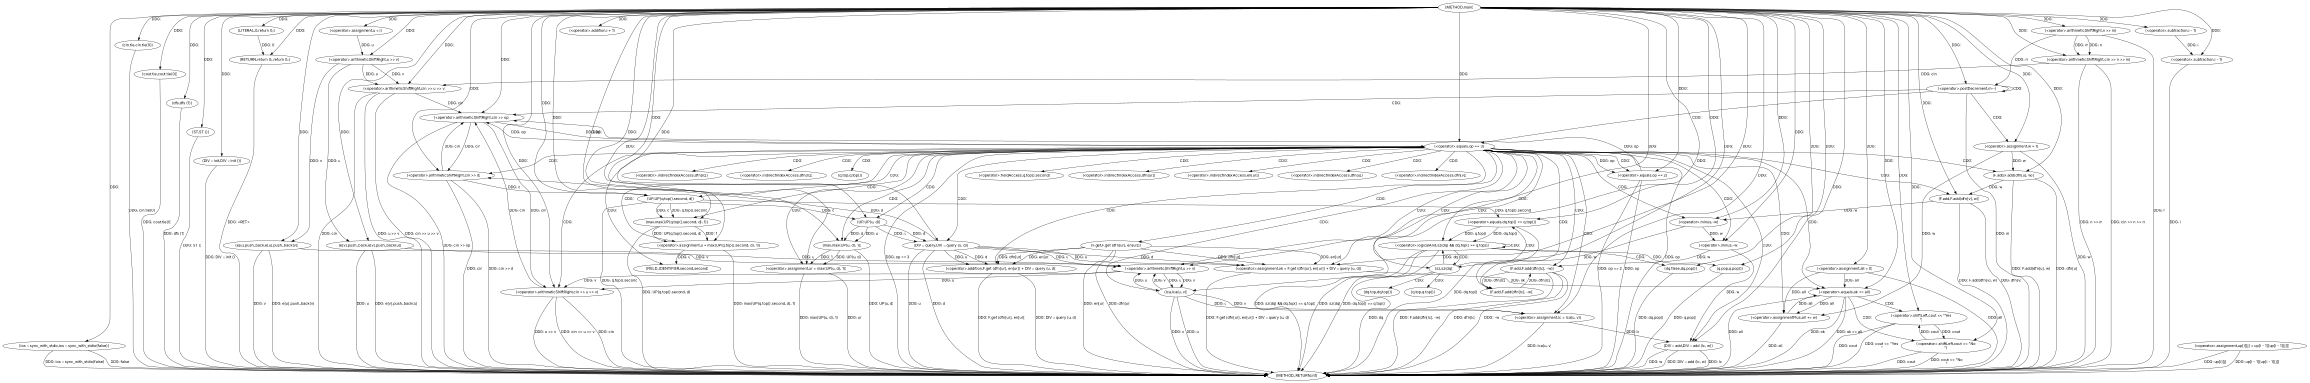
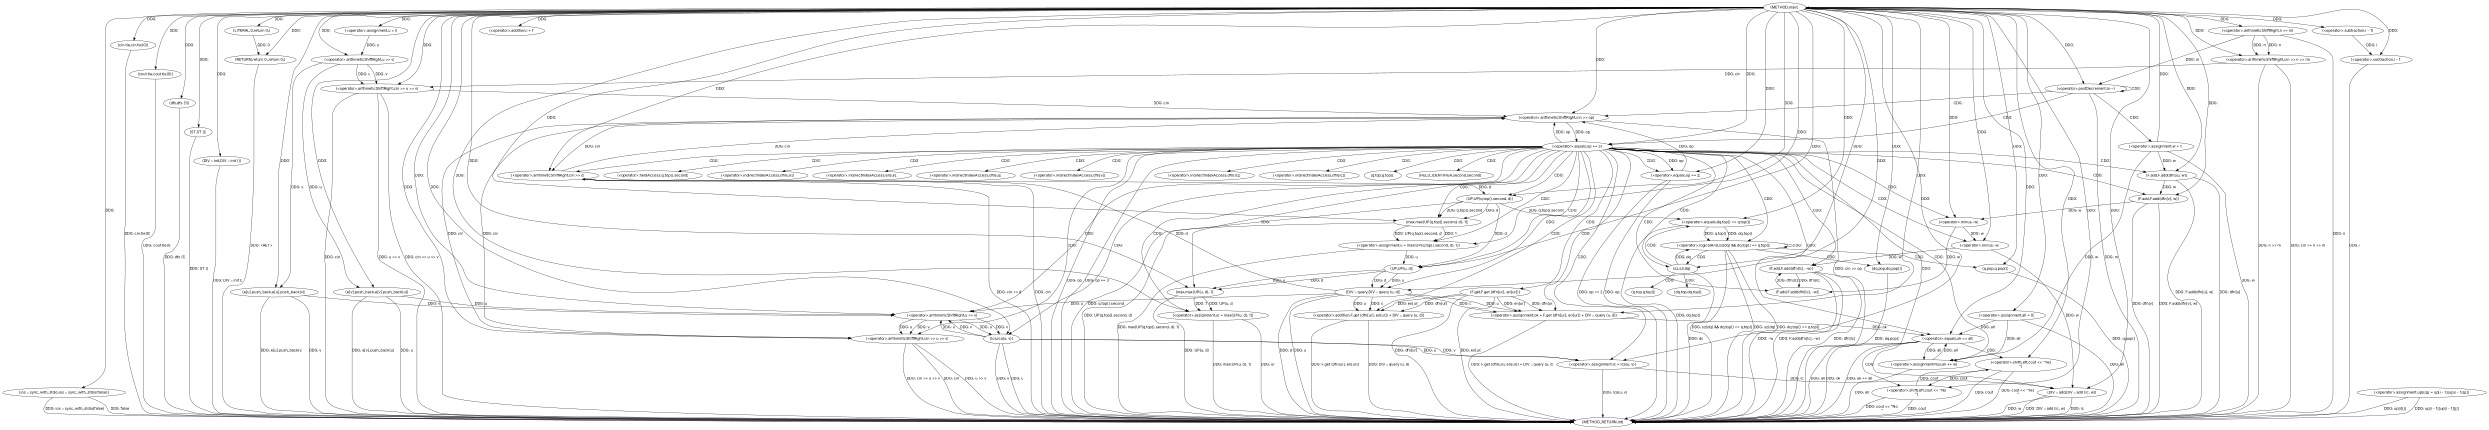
  digraph {
    fontname=Inter
    node [fontname=Inter]
    edge [fontname=Inter]
    n1 [label="(METHOD,main)"]
    n2 [label="(ios :: sync_with_stdio,ios :: sync_with_stdio(false))"]
    n3 [label="(cin.tie,cin.tie(0))"]
    n4 [label="(cout.tie,cout.tie(0))"]
    n5 [label="(<operator>.arithmeticShiftRight,cin >> n >> m)"]
    n6 [label="(dfs,dfs (1))"]
    n7 [label="(ST,ST ())"]
    n8 [label="(DIV :: init,DIV :: init ())"]
    n9 [label="(<operator>.assignment,all = 0)"]
    n10 [label="(RETURN,return 0;,return 0;)"]
    n11 [label="(<operator>.assignment,u = i)"]
    n12 [label="(<operator>.arithmeticShiftRight,cin >> u >> v)"]
    n13 [label="(e[u].push_back,e[u].push_back(v))"]
    n14 [label="(e[v].push_back,e[v].push_back(u))"]
    n15 [label="(<operator>.postDecrement,m--)"]
    n16 [label="(LITERAL,0,return 0;)"]
    n17 [label="(<operator>.arithmeticShiftRight,n >> m)"]
    n18 [label="(<operator>.assignment,w = 1)"]
    n19 [label="(<operator>.arithmeticShiftRight,cin >> op)"]
    n20 [label="(<operator>.addition,i + 1)"]
    n21 [label="(<operator>.arithmeticShiftRight,u >> v)"]
    n22 [label="(<operator>.equals,op == 3)"]
    n23 [label="(<operator>.subtraction,i - 1)"]
    n24 [label="(<operator>.arithmeticShiftRight,cin >> d)"]
    n25 [label="(<operator>.assignment,u = max(UP(q.top().second, d), 1))"]
    n26 [label="(<operator>.assignment,ur = max(UP(u, d), 1))"]
    n27 [label="(<operator>.assignment,ok = F.get (dfn[ur], en[ur]) + DIV :: query (u, d))"]
    n28 [label="(<operator>.subtraction,i - 1)"]
    n29 [label="(<operator>.equals,ok == all)"]
    n30 [label="(<operator>.shiftLeft,cout << \"Yes\n\")"]
    n31 [label="(<operator>.arithmeticShiftRight,cin >> u >> v)"]
    n32 [label="(<operator>.assignment,lc = lca(u, v))"]
    n33 [label="(DIV :: add,DIV :: add (lc, w))"]
-   n34 [label="(dq.false,dq.pop())"]
+   n34 [label="(dq.pop,dq.pop())"]
    n35 [label="(q.pop,q.pop())"]
    n36 [label="(max,max(UP(q.top().second, d), 1))"]
    n37 [label="(max,max(UP(u, d), 1))"]
    n38 [label="(<operator>.shiftLeft,cout << \"No\n\")"]
    n39 [label="(<operator>.equals,op == 2)"]
    n40 [label="(F.add,F.add(dfn[u], w))"]
    n41 [label="(F.add,F.add(dfn[v], w))"]
    n42 [label="(sz,sz(dq))"]
    n43 [label="(<operator>.equals,dq.top() == q.top())"]
    n44 [label="(UP,UP(q.top().second, d))"]
    n45 [label="(UP,UP(u, d))"]
    n46 [label="(DIV :: query,DIV :: query (u, d))"]
    n47 [label="(<operator>.arithmeticShiftRight,u >> v)"]
    n48 [label="(lca,lca(u, v))"]
    n49 [label="(<operator>.minus,-w)"]
    n50 [label="(<operator>.minus,-w)"]
    n51 [label="(METHOD_RETURN,int)"]
    n52 [label="(<operator>.assignmentPlus,all += w)"]
    n53 [label="(<operator>.logicalAnd,sz(dq) && dq.top() == q.top())"]
    n54 [label="(<operator>.addition,F.get (dfn[ur], en[ur]) + DIV :: query (u, d))"]
    n55 [label="(F.add,F.add(dfn[lc], -w))"]
    n56 [label="(F.add,F.add(dfn[lc], -w))"]
    n57 [label="(F.get,F.get (dfn[ur], en[ur]))"]
    n58 [label="(<operator>.fieldAccess,q.top().second)"]
    n59 [label="(<operator>.indirectIndexAccess,dfn[ur])"]
    n60 [label="(<operator>.indirectIndexAccess,en[ur])"]
    n61 [label="(<operator>.indirectIndexAccess,dfn[u])"]
    n62 [label="(<operator>.indirectIndexAccess,dfn[v])"]
    n63 [label="(<operator>.indirectIndexAccess,dfn[lc])"]
    n64 [label="(<operator>.indirectIndexAccess,dfn[lc])"]
    n65 [label="(q.top,q.top())"]
    n66 [label="(FIELD_IDENTIFIER,second,second)"]
    n67 [label="(dq.top,dq.top())"]
    n68 [label="(q.top,q.top())"]
    n69 [label="(<operator>.assignment,up[i][j] = up[i - 1][up[i - 1][j]])"]
    n1 -> n2 [label="DDG: "]
    n1 -> n3 [label="DDG: "]
    n1 -> n4 [label="DDG: "]
    n1 -> n5 [label="DDG: "]
    n1 -> n6 [label="DDG: "]
    n1 -> n7 [label="DDG: "]
    n1 -> n8 [label="DDG: "]
    n1 -> n9 [label="DDG: "]
    n1 -> n10 [label="DDG: "]
    n1 -> n11 [label="DDG: "]
    n1 -> n12 [label="DDG: "]
    n1 -> n13 [label="DDG: "]
    n1 -> n14 [label="DDG: "]
    n1 -> n15 [label="DDG: "]
    n1 -> n16 [label="DDG: "]
    n1 -> n17 [label="DDG: "]
-   n1 -> n18 [label="DDG: "]
+   n18 -> n1 [label="DDG: "]
    n1 -> n19 [label="DDG: "]
    n1 -> n20 [label="DDG: "]
    n1 -> n21 [label="DDG: "]
    n1 -> n22 [label="DDG: "]
    n1 -> n23 [label="DDG: "]
    n1 -> n24 [label="DDG: "]
    n1 -> n25 [label="DDG: "]
    n1 -> n26 [label="DDG: "]
    n1 -> n27 [label="DDG: "]
    n1 -> n28 [label="DDG: "]
    n1 -> n29 [label="DDG: "]
    n1 -> n30 [label="DDG: "]
    n1 -> n31 [label="DDG: "]
    n1 -> n32 [label="DDG: "]
    n1 -> n33 [label="DDG: "]
    n1 -> n34 [label="DDG: "]
    n1 -> n35 [label="DDG: "]
    n1 -> n36 [label="DDG: "]
    n1 -> n37 [label="DDG: "]
    n1 -> n38 [label="DDG: "]
    n1 -> n39 [label="DDG: "]
    n1 -> n40 [label="DDG: "]
    n1 -> n41 [label="DDG: "]
    n1 -> n42 [label="DDG: "]
    n1 -> n43 [label="DDG: "]
    n1 -> n44 [label="DDG: "]
    n1 -> n45 [label="DDG: "]
    n1 -> n46 [label="DDG: "]
    n1 -> n47 [label="DDG: "]
    n1 -> n48 [label="DDG: "]
    n1 -> n49 [label="DDG: "]
    n1 -> n50 [label="DDG: "]
    n2 -> n51 [label="DDG: ios :: sync_with_stdio(false)"]
    n2 -> n51 [label="DDG: false"]
    n3 -> n51 [label="DDG: cin.tie(0)"]
    n4 -> n51 [label="DDG: cout.tie(0)"]
    n5 -> n12 [label="DDG: cin"]
    n5 -> n51 [label="DDG: n >> m"]
    n5 -> n51 [label="DDG: cin >> n >> m"]
    n6 -> n51 [label="DDG: dfs (1)"]
    n7 -> n51 [label="DDG: ST ()"]
    n8 -> n51 [label="DDG: DIV :: init ()"]
    n9 -> n29 [label="DDG: all"]
    n9 -> n51 [label="DDG: all"]
    n9 -> n52 [label="DDG: all"]
    n10 -> n51 [label="DDG: <RET>"]
    n11 -> n21 [label="DDG: u"]
    n12 -> n19 [label="DDG: cin"]
    n12 -> n51 [label="DDG: cin"]
    n12 -> n51 [label="DDG: u >> v"]
    n12 -> n51 [label="DDG: cin >> u >> v"]
    n13 -> n47 [label="DDG: v"]
    n13 -> n51 [label="DDG: v"]
    n13 -> n51 [label="DDG: e[u].push_back(v)"]
    n14 -> n47 [label="DDG: u"]
    n14 -> n51 [label="DDG: u"]
    n14 -> n51 [label="DDG: e[v].push_back(u)"]
    n15 -> n15 [label="CDG: "]
    n15 -> n18 [label="CDG: "]
    n15 -> n19 [label="CDG: "]
    n15 -> n22 [label="CDG: "]
    n15 -> n51 [label="DDG: m"]
    n16 -> n10 [label="DDG: 0"]
    n17 -> n5 [label="DDG: m"]
    n17 -> n5 [label="DDG: n"]
    n17 -> n15 [label="DDG: m"]
    n17 -> n51 [label="DDG: n"]
    n18 -> n40 [label="DDG: w"]
    n18 -> n51 [label="DDG: w"]
    n18 -> n52 [label="DDG: w"]
    n19 -> n22 [label="DDG: op"]
    n19 -> n24 [label="DDG: cin"]
    n19 -> n31 [label="DDG: cin"]
    n19 -> n51 [label="DDG: cin >> op"]
    n21 -> n12 [label="DDG: v"]
    n21 -> n12 [label="DDG: u"]
    n21 -> n13 [label="DDG: v"]
    n21 -> n14 [label="DDG: u"]
    n22 -> n19 [label="DDG: op"]
    n22 -> n24 [label="CDG: "]
    n22 -> n25 [label="CDG: "]
    n22 -> n26 [label="CDG: "]
    n22 -> n27 [label="CDG: "]
    n22 -> n29 [label="CDG: "]
    n22 -> n31 [label="CDG: "]
    n22 -> n32 [label="CDG: "]
    n22 -> n33 [label="CDG: "]
    n22 -> n36 [label="CDG: "]
    n22 -> n37 [label="CDG: "]
    n22 -> n39 [label="DDG: op"]
    n22 -> n39 [label="CDG: "]
    n22 -> n40 [label="CDG: "]
    n22 -> n41 [label="CDG: "]
    n22 -> n42 [label="CDG: "]
    n22 -> n44 [label="CDG: "]
    n22 -> n45 [label="CDG: "]
    n22 -> n46 [label="CDG: "]
    n22 -> n47 [label="CDG: "]
    n22 -> n48 [label="CDG: "]
    n22 -> n49 [label="CDG: "]
    n22 -> n50 [label="CDG: "]
    n22 -> n51 [label="DDG: op"]
    n22 -> n51 [label="DDG: op == 3"]
    n22 -> n52 [label="CDG: "]
    n22 -> n53 [label="CDG: "]
    n22 -> n54 [label="CDG: "]
    n22 -> n55 [label="CDG: "]
    n22 -> n56 [label="CDG: "]
    n22 -> n57 [label="CDG: "]
    n22 -> n58 [label="CDG: "]
    n22 -> n59 [label="CDG: "]
    n22 -> n60 [label="CDG: "]
    n22 -> n61 [label="CDG: "]
    n22 -> n62 [label="CDG: "]
    n22 -> n63 [label="CDG: "]
    n22 -> n64 [label="CDG: "]
    n22 -> n65 [label="CDG: "]
    n22 -> n66 [label="CDG: "]
    n23 -> n28 [label="DDG: i"]
    n24 -> n19 [label="DDG: cin"]
    n24 -> n44 [label="DDG: d"]
    n24 -> n51 [label="DDG: cin"]
    n24 -> n51 [label="DDG: cin >> d"]
-   n25 -> n66 [label="DDG: u"]
+   n25 -> n45 [label="DDG: u"]
    n25 -> n51 [label="DDG: max(UP(q.top().second, d), 1)"]
    n26 -> n51 [label="DDG: ur"]
    n26 -> n51 [label="DDG: max(UP(u, d), 1)"]
    n27 -> n29 [label="DDG: ok"]
    n27 -> n51 [label="DDG: F.get (dfn[ur], en[ur]) + DIV :: query (u, d)"]
    n28 -> n51 [label="DDG: i"]
    n29 -> n30 [label="CDG: "]
    n29 -> n38 [label="CDG: "]
    n29 -> n51 [label="DDG: ok"]
    n29 -> n51 [label="DDG: all"]
    n29 -> n51 [label="DDG: ok == all"]
    n29 -> n52 [label="DDG: all"]
    n30 -> n38 [label="DDG: cout"]
    n30 -> n51 [label="DDG: cout"]
    n30 -> n51 [label="DDG: cout << \"Yes\n\""]
    n31 -> n19 [label="DDG: cin"]
    n31 -> n51 [label="DDG: cin"]
    n31 -> n51 [label="DDG: u >> v"]
    n31 -> n51 [label="DDG: cin >> u >> v"]
    n32 -> n33 [label="DDG: lc"]
    n32 -> n51 [label="DDG: lca(u, v)"]
    n33 -> n51 [label="DDG: lc"]
    n33 -> n51 [label="DDG: w"]
    n33 -> n51 [label="DDG: DIV :: add (lc, w)"]
    n34 -> n51 [label="DDG: dq.pop()"]
    n35 -> n51 [label="DDG: q.pop()"]
    n36 -> n25 [label="DDG: 1"]
    n36 -> n25 [label="DDG: UP(q.top().second, d)"]
    n36 -> n51 [label="DDG: UP(q.top().second, d)"]
    n37 -> n26 [label="DDG: 1"]
    n37 -> n26 [label="DDG: UP(u, d)"]
    n37 -> n51 [label="DDG: UP(u, d)"]
    n38 -> n30 [label="DDG: cout"]
    n38 -> n51 [label="DDG: cout"]
    n38 -> n51 [label="DDG: cout << \"No\n\""]
    n39 -> n19 [label="DDG: op"]
    n39 -> n51 [label="DDG: op"]
    n39 -> n51 [label="DDG: op == 2"]
    n40 -> n41 [label="DDG: w"]
    n40 -> n51 [label="DDG: dfn[u]"]
    n40 -> n51 [label="DDG: F.add(dfn[u], w)"]
    n41 -> n49 [label="DDG: w"]
    n41 -> n51 [label="DDG: dfn[v]"]
    n41 -> n51 [label="DDG: F.add(dfn[v], w)"]
    n42 -> n43 [label="CDG: "]
    n42 -> n51 [label="DDG: dq"]
    n42 -> n53 [label="DDG: dq"]
    n42 -> n67 [label="CDG: "]
    n42 -> n68 [label="CDG: "]
    n43 -> n51 [label="DDG: dq.top()"]
    n43 -> n53 [label="DDG: dq.top()"]
    n43 -> n53 [label="DDG: q.top()"]
    n44 -> n36 [label="DDG: q.top().second"]
    n44 -> n36 [label="DDG: d"]
    n44 -> n43 [label="DDG: q.top().second"]
    n44 -> n45 [label="DDG: d"]
    n44 -> n51 [label="DDG: q.top().second"]
    n45 -> n37 [label="DDG: d"]
    n45 -> n37 [label="DDG: u"]
    n45 -> n46 [label="DDG: u"]
    n45 -> n46 [label="DDG: d"]
    n46 -> n24 [label="DDG: d"]
    n46 -> n27 [label="DDG: u"]
    n46 -> n27 [label="DDG: d"]
    n46 -> n47 [label="DDG: u"]
    n46 -> n51 [label="DDG: u"]
    n46 -> n51 [label="DDG: d"]
    n46 -> n54 [label="DDG: u"]
    n46 -> n54 [label="DDG: d"]
    n47 -> n31 [label="DDG: v"]
    n47 -> n31 [label="DDG: u"]
    n47 -> n48 [label="DDG: u"]
    n47 -> n48 [label="DDG: v"]
    n48 -> n32 [label="DDG: v"]
    n48 -> n32 [label="DDG: u"]
    n48 -> n47 [label="DDG: u"]
    n48 -> n47 [label="DDG: v"]
    n48 -> n51 [label="DDG: u"]
    n48 -> n51 [label="DDG: v"]
    n49 -> n50 [label="DDG: w"]
    n49 -> n55 [label="DDG: w"]
    n50 -> n33 [label="DDG: w"]
    n50 -> n56 [label="DDG: w"]
    n52 -> n29 [label="DDG: all"]
    n52 -> n51 [label="DDG: all"]
    n53 -> n34 [label="CDG: "]
    n53 -> n35 [label="CDG: "]
    n53 -> n42 [label="CDG: "]
    n53 -> n51 [label="DDG: sz(dq)"]
    n53 -> n51 [label="DDG: dq.top() == q.top()"]
    n53 -> n51 [label="DDG: sz(dq) && dq.top() == q.top()"]
    n53 -> n53 [label="CDG: "]
    n54 -> n51 [label="DDG: F.get (dfn[ur], en[ur])"]
    n54 -> n51 [label="DDG: DIV :: query (u, d)"]
    n55 -> n56 [label="DDG: dfn[lc]"]
    n56 -> n51 [label="DDG: dfn[lc]"]
    n56 -> n51 [label="DDG: -w"]
    n56 -> n51 [label="DDG: F.add(dfn[lc], -w)"]
    n56 -> n55 [label="DDG: dfn[lc]"]
    n57 -> n27 [label="DDG: en[ur]"]
    n57 -> n27 [label="DDG: dfn[ur]"]
    n57 -> n51 [label="DDG: dfn[ur]"]
    n57 -> n51 [label="DDG: en[ur]"]
    n57 -> n54 [label="DDG: en[ur]"]
    n57 -> n54 [label="DDG: dfn[ur]"]
    n69 -> n51 [label="DDG: up[i][j]"]
    n69 -> n51 [label="DDG: up[i - 1][up[i - 1][j]]"]
  }
